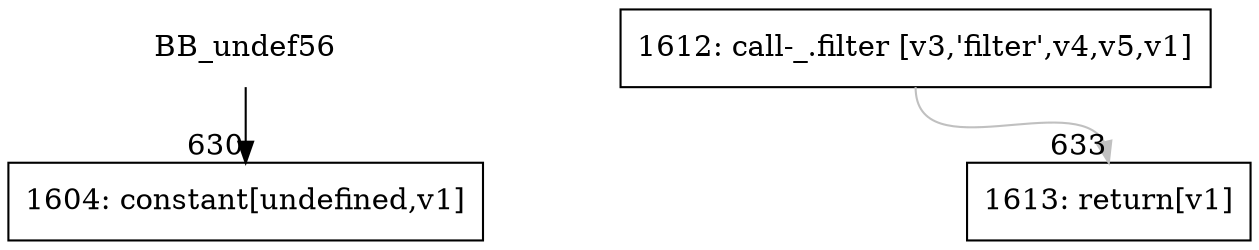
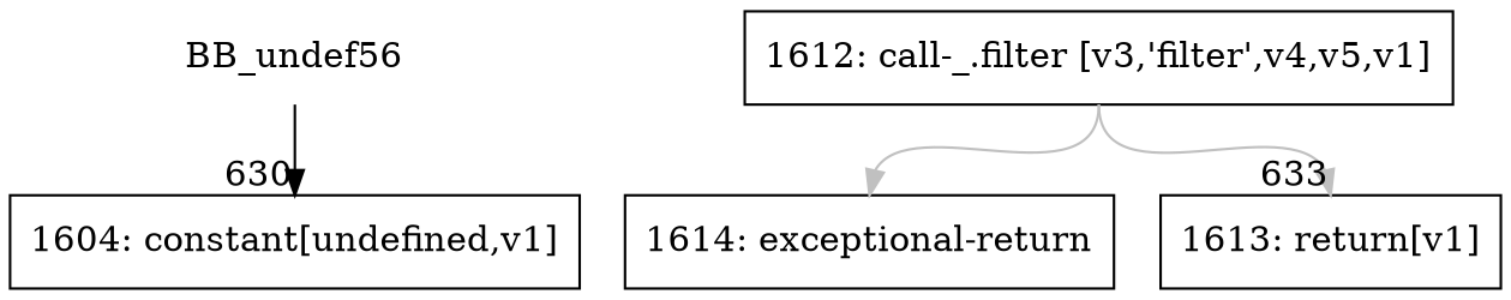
  digraph {
    rankdir=TD
    node [shape=record]
    edge [headport=n tailport=s color=gray]
    n1 [label=BB_undef56 shape=none]
    n2 [label="{1604: constant[undefined,v1]}"]
    n3 [label="{1612: call-_.filter [v3,'filter',v4,v5,v1]}"]
+   n4 [label="{1614: exceptional-return}"]
    n5 [label="{1613: return[v1]}"]
    n1 -> n2 [headlabel="    630" color=""]
+   n3 -> n4
    n3 -> n5 [headlabel="      633"]
  }
